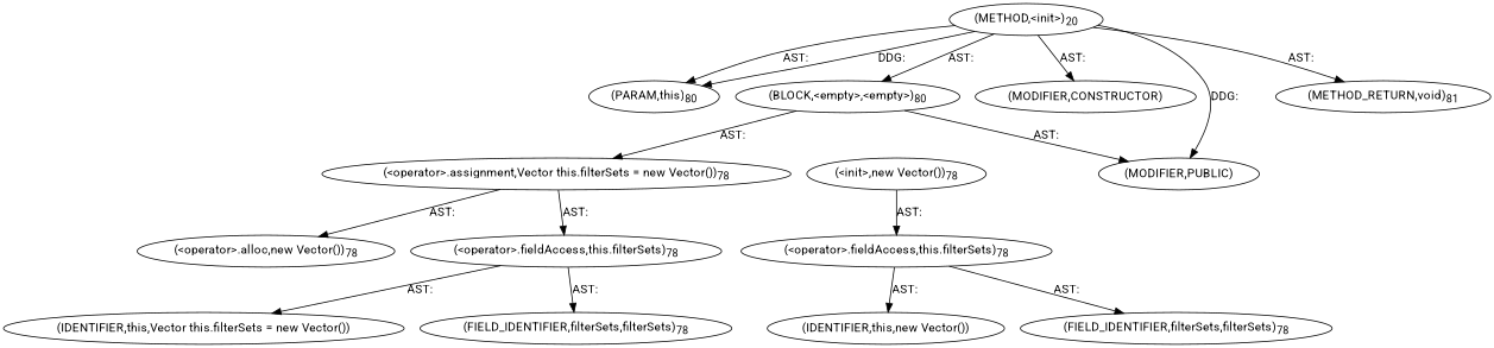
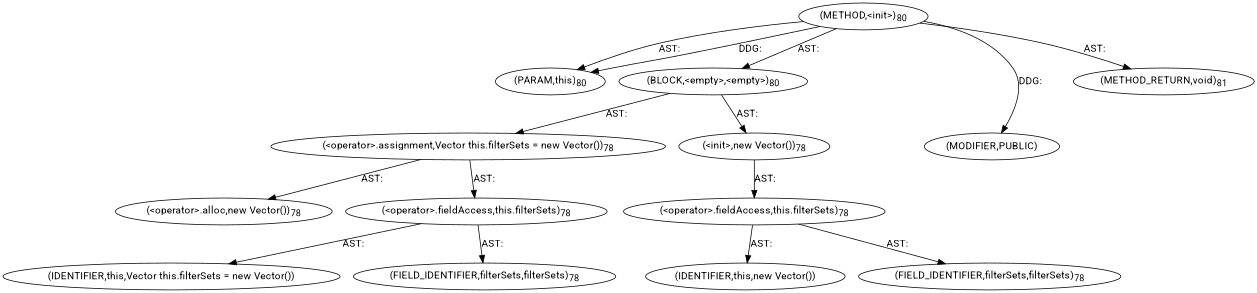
  digraph {
    fontname=Roboto
    node [fontname=Roboto]
    edge [fontname=Roboto]
-   n1 [label=<(METHOD,&lt;init&gt;)<SUB>20</SUB>>]
+   n1 [label=<(METHOD,&lt;init&gt;)<SUB>80</SUB>>]
    n2 [label=<(PARAM,this)<SUB>80</SUB>>]
    n3 [label=<(BLOCK,&lt;empty&gt;,&lt;empty&gt;)<SUB>80</SUB>>]
-   n4 [label=<(MODIFIER,CONSTRUCTOR)>]
    n5 [label=<(MODIFIER,PUBLIC)>]
    n6 [label=<(METHOD_RETURN,void)<SUB>81</SUB>>]
    n7 [label=<(&lt;operator&gt;.assignment,Vector this.filterSets = new Vector())<SUB>78</SUB>>]
    n8 [label=<(&lt;init&gt;,new Vector())<SUB>78</SUB>>]
    n9 [label=<(&lt;operator&gt;.fieldAccess,this.filterSets)<SUB>78</SUB>>]
    n10 [label=<(&lt;operator&gt;.alloc,new Vector())<SUB>78</SUB>>]
    n11 [label=<(&lt;operator&gt;.fieldAccess,this.filterSets)<SUB>78</SUB>>]
    n12 [label=<(IDENTIFIER,this,Vector this.filterSets = new Vector())>]
    n13 [label=<(FIELD_IDENTIFIER,filterSets,filterSets)<SUB>78</SUB>>]
    n14 [label=<(IDENTIFIER,this,new Vector())>]
    n15 [label=<(FIELD_IDENTIFIER,filterSets,filterSets)<SUB>78</SUB>>]
    n1 -> n2 [label="AST: "]
    n1 -> n2 [label="DDG: "]
    n1 -> n3 [label="AST: "]
-   n1 -> n4 [label="AST: "]
    n1 -> n5 [label="DDG: "]
    n1 -> n6 [label="AST: "]
    n3 -> n7 [label="AST: "]
-   n3 -> n5 [label="AST: "]
+   n3 -> n8 [label="AST: "]
    n7 -> n9 [label="AST: "]
    n7 -> n10 [label="AST: "]
    n8 -> n11 [label="AST: "]
    n9 -> n12 [label="AST: "]
    n9 -> n13 [label="AST: "]
    n11 -> n14 [label="AST: "]
    n11 -> n15 [label="AST: "]
  }
